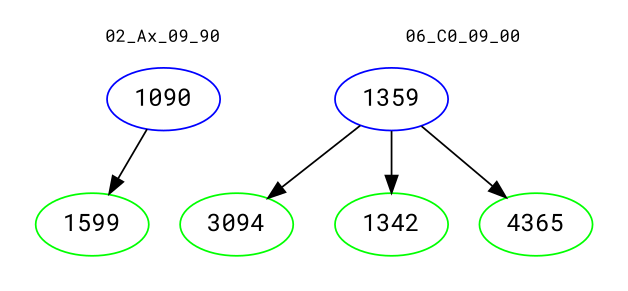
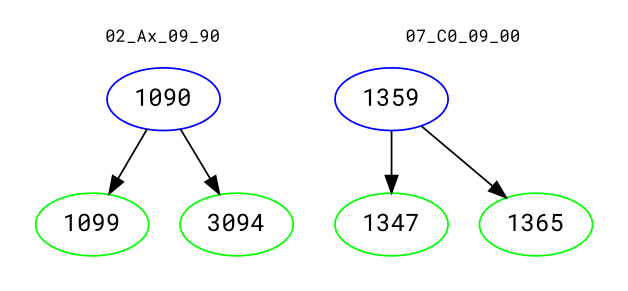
  digraph {
    fontname="Roboto Mono"
    node [color=green fontname="Roboto Mono"]
    edge [color=black fontname="Roboto Mono"]
    n1 [color=blue label=1090]
-   n2 [label=1599]
+   n2 [label=1099]
    n3 [label=3094]
    n4 [color=blue label=1359]
-   n5 [label=1342]
-   n6 [label=4365]
+   n5 [label=1347]
+   n6 [label=1365]
    subgraph cluster_1 {
      color=white
      fontsize=10
      label="02_Ax_09_90"
      n1
      n2
      n3
    }
    subgraph cluster_2 {
      color=white
      fontsize=10
-     label="06_C0_09_00"
+     label="07_C0_09_00"
      n4
      n5
      n6
    }
    n1 -> n2
-   n4 -> n3
+   n1 -> n3
    n4 -> n5
    n4 -> n6
  }
